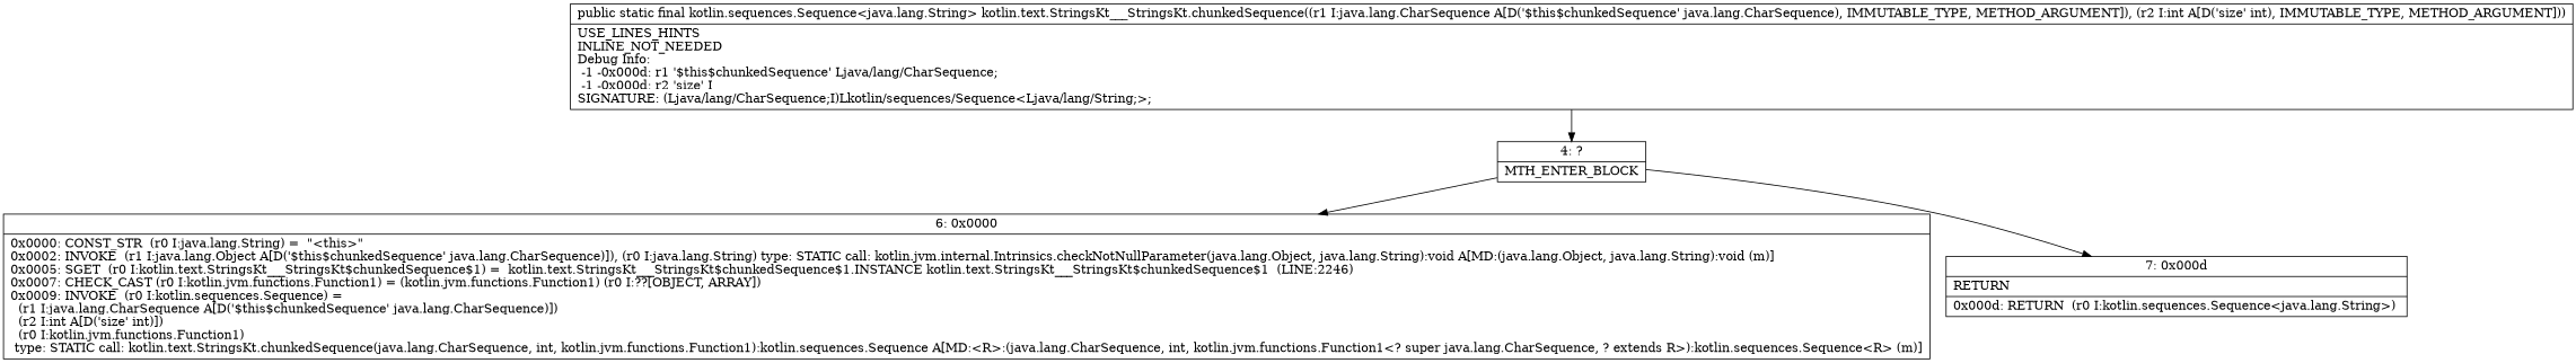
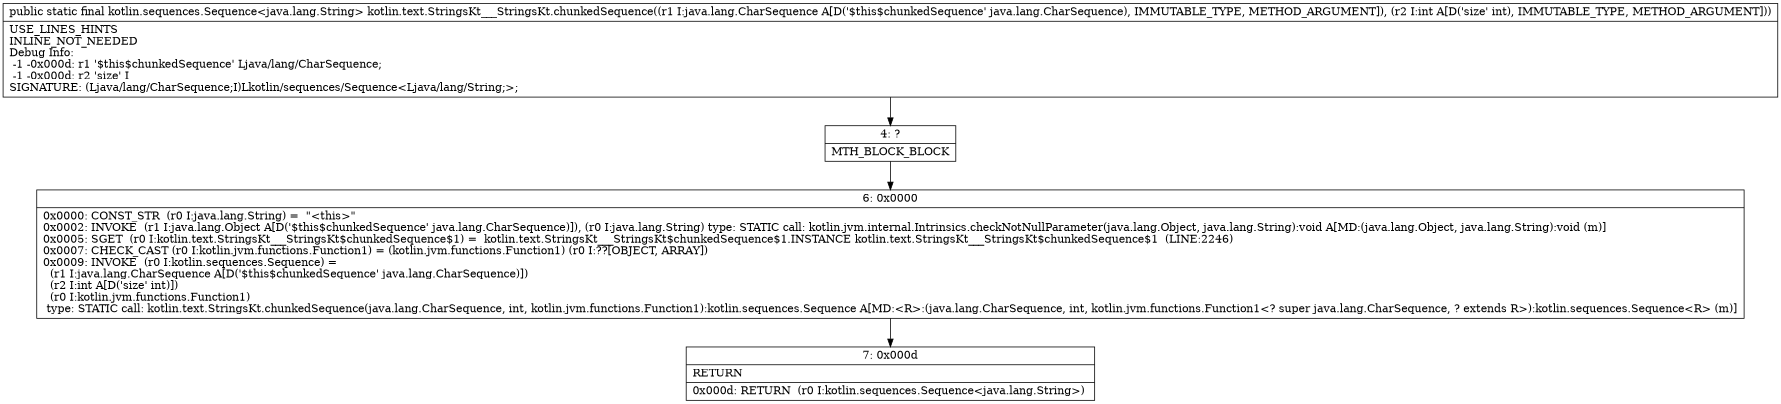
  digraph {
    node [shape=record]
-   n1 [label="{4\:\ ?|MTH_ENTER_BLOCK\l}"]
+   n1 [label="{4\:\ ?|MTH_BLOCK_BLOCK\l}"]
    n2 [label="{6\:\ 0x0000|0x0000: CONST_STR  (r0 I:java.lang.String) =  \"\<this\>\" \l0x0002: INVOKE  (r1 I:java.lang.Object A[D('$this$chunkedSequence' java.lang.CharSequence)]), (r0 I:java.lang.String) type: STATIC call: kotlin.jvm.internal.Intrinsics.checkNotNullParameter(java.lang.Object, java.lang.String):void A[MD:(java.lang.Object, java.lang.String):void (m)]\l0x0005: SGET  (r0 I:kotlin.text.StringsKt___StringsKt$chunkedSequence$1) =  kotlin.text.StringsKt___StringsKt$chunkedSequence$1.INSTANCE kotlin.text.StringsKt___StringsKt$chunkedSequence$1  (LINE:2246)\l0x0007: CHECK_CAST (r0 I:kotlin.jvm.functions.Function1) = (kotlin.jvm.functions.Function1) (r0 I:??[OBJECT, ARRAY]) \l0x0009: INVOKE  (r0 I:kotlin.sequences.Sequence) = \l  (r1 I:java.lang.CharSequence A[D('$this$chunkedSequence' java.lang.CharSequence)])\l  (r2 I:int A[D('size' int)])\l  (r0 I:kotlin.jvm.functions.Function1)\l type: STATIC call: kotlin.text.StringsKt.chunkedSequence(java.lang.CharSequence, int, kotlin.jvm.functions.Function1):kotlin.sequences.Sequence A[MD:\<R\>:(java.lang.CharSequence, int, kotlin.jvm.functions.Function1\<? super java.lang.CharSequence, ? extends R\>):kotlin.sequences.Sequence\<R\> (m)]\l}"]
    n3 [label="{7\:\ 0x000d|RETURN\l|0x000d: RETURN  (r0 I:kotlin.sequences.Sequence\<java.lang.String\>) \l}"]
    n4 [label="{public static final kotlin.sequences.Sequence\<java.lang.String\> kotlin.text.StringsKt___StringsKt.chunkedSequence((r1 I:java.lang.CharSequence A[D('$this$chunkedSequence' java.lang.CharSequence), IMMUTABLE_TYPE, METHOD_ARGUMENT]), (r2 I:int A[D('size' int), IMMUTABLE_TYPE, METHOD_ARGUMENT]))  | USE_LINES_HINTS\lINLINE_NOT_NEEDED\lDebug Info:\l  \-1 \-0x000d: r1 '$this$chunkedSequence' Ljava\/lang\/CharSequence;\l  \-1 \-0x000d: r2 'size' I\lSIGNATURE: (Ljava\/lang\/CharSequence;I)Lkotlin\/sequences\/Sequence\<Ljava\/lang\/String;\>;\l}"]
    n1 -> n2
-   n1 -> n3
+   n2 -> n3
    n4 -> n1
  }
